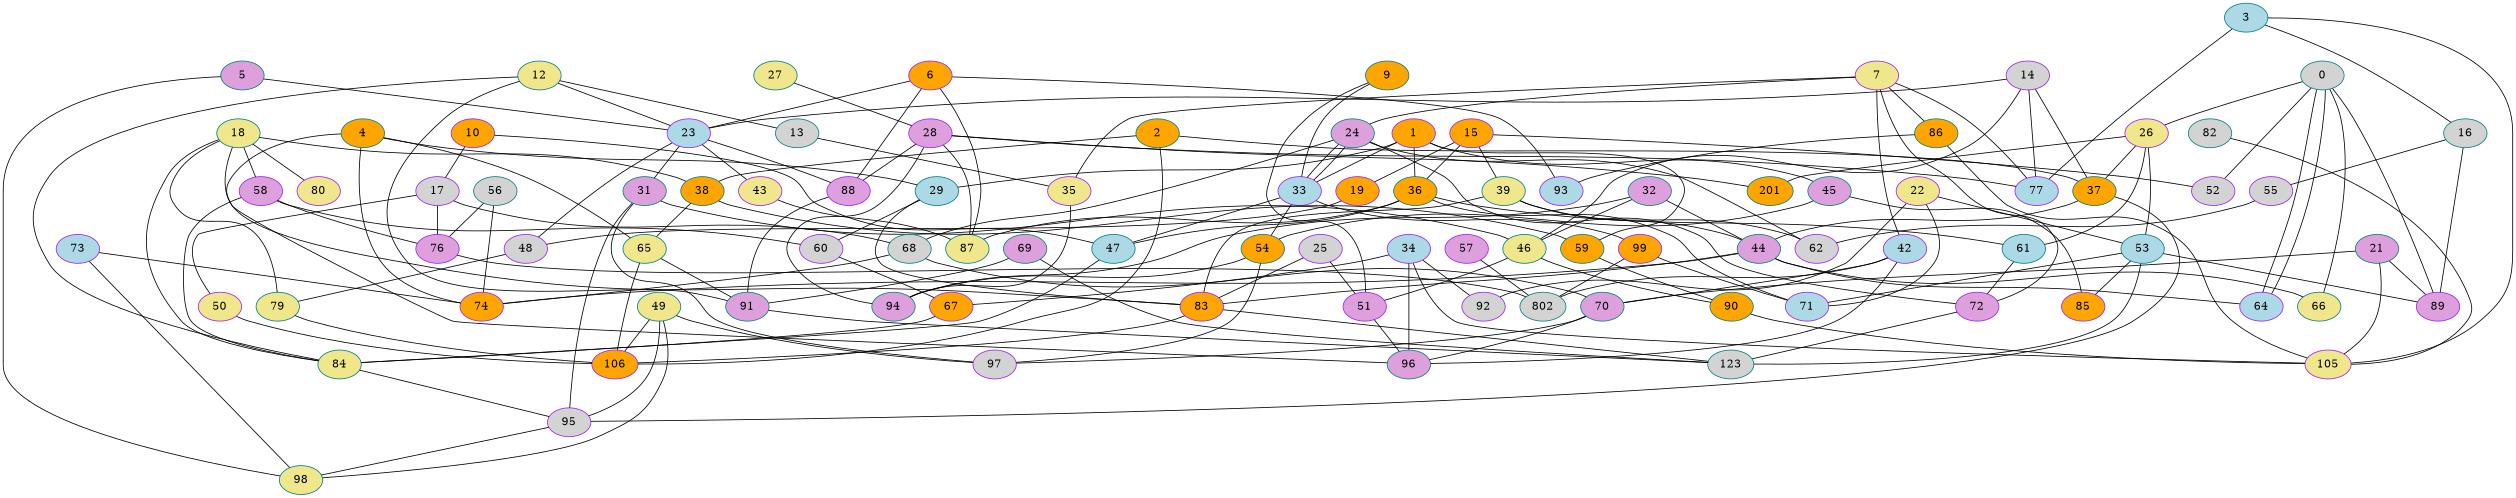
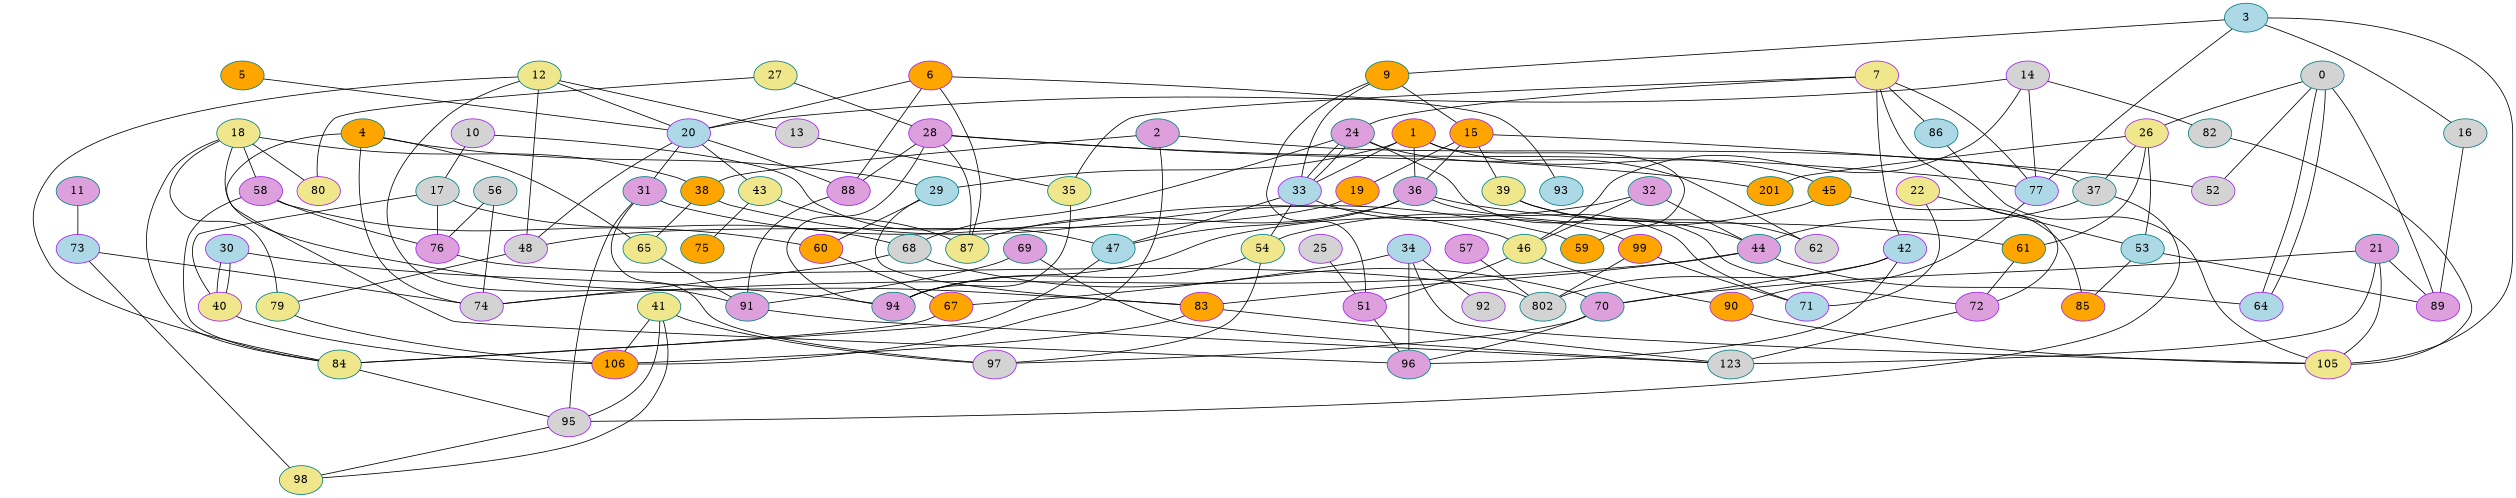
  graph {
    node [color=teal fillcolor=plum style=filled]
    1 [color=purple fillcolor=orange]
    29 [fillcolor=lightblue]
    33 [color=purple fillcolor=lightblue]
-   36 [fillcolor=orange]
-   45
+   36
+   45 [fillcolor=orange]
    59 [fillcolor=orange]
    83 [color=purple fillcolor=orange]
-   60 [color=purple fillcolor=lightgrey]
+   60 [color=purple fillcolor=orange]
    47 [fillcolor=lightblue]
-   54 [fillcolor=orange]
+   54 [fillcolor=khaki]
    99 [color=purple fillcolor=orange]
    87 [fillcolor=khaki]
    71 [color=purple fillcolor=lightblue]
-   61 [fillcolor=lightblue]
+   61 [fillcolor=orange]
    85 [color=purple fillcolor=orange]
-   90 [fillcolor=orange]
-   2 [fillcolor=orange]
-   37 [fillcolor=orange]
+   90 [color=purple fillcolor=orange]
+   2
+   37 [fillcolor=lightgrey]
    38 [fillcolor=orange]
    n20 [color=purple fillcolor=orange label=106]
    95 [color=purple fillcolor=lightgrey]
    44
    65 [fillcolor=khaki]
    62 [color=purple fillcolor=lightgrey]
    3 [fillcolor=lightblue]
    9 [fillcolor=orange]
    16 [fillcolor=lightgrey]
    77 [color=purple fillcolor=lightblue]
    n29 [color=purple fillcolor=khaki label=105]
    15 [color=purple fillcolor=orange]
    51 [color=purple]
    89 [color=purple]
-   55 [color=purple fillcolor=lightgrey]
    4 [fillcolor=orange]
-   74 [color=purple fillcolor=orange]
+   74 [color=purple fillcolor=lightgrey]
    96
    91
-   5
-   20 [color=purple fillcolor=lightblue label=23]
+   5 [fillcolor=orange]
+   20 [color=purple fillcolor=lightblue]
    98 [fillcolor=khaki]
    88 [color=purple]
    48 [color=purple fillcolor=lightgrey]
    31
-   43 [color=purple fillcolor=khaki]
+   43 [fillcolor=khaki]
    6 [color=purple fillcolor=orange]
-   93 [color=purple fillcolor=lightblue]
+   93 [fillcolor=lightblue]
    7 [color=purple fillcolor=khaki]
    24
-   35 [color=purple fillcolor=khaki]
+   35 [fillcolor=khaki]
    42 [color=purple fillcolor=lightblue]
    72 [color=purple]
-   86 [fillcolor=orange]
+   86 [fillcolor=lightblue]
    68 [fillcolor=lightgrey]
    94
    70
    n56 [fillcolor=lightgrey label=802]
    n57 [fillcolor=lightgrey label=123]
    n58 [fillcolor=lightgrey label=0]
    26 [color=purple fillcolor=khaki]
    52 [color=purple fillcolor=lightgrey]
    64 [color=purple fillcolor=lightblue]
-   66 [fillcolor=khaki]
    53 [fillcolor=lightblue]
    n64 [fillcolor=orange label=201]
    19 [color=purple fillcolor=orange]
    39 [fillcolor=khaki]
-   10 [color=purple fillcolor=orange]
-   17 [color=purple fillcolor=lightgrey]
-   40 [color=purple fillcolor=khaki label=50]
+   10 [color=purple fillcolor=lightgrey]
+   17 [fillcolor=lightgrey]
+   40 [color=purple fillcolor=khaki]
    76 [color=purple]
    84 [fillcolor=khaki]
+   11
    73 [color=purple fillcolor=lightblue]
    12 [fillcolor=khaki]
-   13 [fillcolor=lightgrey]
+   13 [color=purple fillcolor=lightgrey]
    79 [fillcolor=khaki]
    14 [color=purple fillcolor=lightgrey]
    46 [fillcolor=khaki]
    82 [fillcolor=lightgrey]
    18 [fillcolor=khaki]
    58 [color=purple]
    80 [color=purple fillcolor=khaki]
+   75 [fillcolor=orange]
    97 [color=purple fillcolor=lightgrey]
    21
    22 [color=purple fillcolor=khaki]
    92 [color=purple fillcolor=lightgrey]
    25 [color=purple fillcolor=lightgrey]
    27 [fillcolor=khaki]
    28 [color=purple]
    67 [color=purple fillcolor=orange]
+   30 [color=purple fillcolor=lightblue]
    32
    34 [color=purple fillcolor=lightblue]
-   49 [fillcolor=khaki]
+   49 [fillcolor=khaki label=41]
    56 [fillcolor=lightgrey]
    57 [color=purple]
    69
    1 -- 29
    1 -- 33
    1 -- 36
    1 -- 45
    1 -- 59
    29 -- 83
    29 -- 60
    33 -- 47
    33 -- 54
    33 -- 99
    36 -- 47
    36 -- 87
    36 -- 71
    36 -- 61
    45 -- 54
    45 -- 85
-   59 -- 90
+   77 -- 90
    83 -- n20
    83 -- n57
    60 -- 67
    47 -- 84
    54 -- 94
    54 -- 97
    99 -- 71
    99 -- n56
    61 -- 72
    90 -- n29
    2 -- 37
    2 -- 38
    2 -- n20
    37 -- 95
    37 -- 44
    38 -- 59
    38 -- 65
    95 -- 98
    44 -- 83
    44 -- 74
    44 -- 64
-   44 -- 66
-   65 -- n20
    65 -- 91
+   3 -- 9
    3 -- 16
    3 -- 77
    3 -- n29
    9 -- 33
+   9 -- 15
    9 -- 51
    16 -- 89
-   16 -- 55
    15 -- 36
    15 -- 52
    15 -- 19
    15 -- 39
    51 -- 96
-   55 -- 62
    4 -- 29
    4 -- 65
    4 -- 74
    4 -- 96
    91 -- n57
    5 -- 20
-   5 -- 98
    20 -- 88
    20 -- 48
    20 -- 31
    20 -- 43
    88 -- 91
    48 -- 79
    31 -- 95
    31 -- 46
    31 -- 97
    43 -- 87
+   43 -- 75
    6 -- 87
    6 -- 20
    6 -- 88
    6 -- 93
    7 -- 77
    7 -- 24
    7 -- 35
    7 -- 42
    7 -- 72
    7 -- 86
    24 -- 33
    24 -- 33
    24 -- 62
    24 -- 72
    24 -- 68
    35 -- 94
    42 -- 96
    42 -- 70
    42 -- n56
    72 -- n57
    86 -- n29
-   86 -- 93
    68 -- 74
    68 -- 70
    70 -- 96
    70 -- 97
    n58 -- 89
    n58 -- 26
    n58 -- 52
    n58 -- 64
    n58 -- 64
-   n58 -- 66
    26 -- 61
    26 -- 37
    26 -- 53
    26 -- n64
-   53 -- 71
    53 -- 85
    53 -- 89
-   53 -- n57
+   21 -- n57
    19 -- 48
-   39 -- 83
    39 -- 44
    39 -- 62
    10 -- 47
    10 -- 17
    17 -- 68
    17 -- 40
    17 -- 76
    40 -- n20
    76 -- n56
    84 -- 95
+   11 -- 73
    73 -- 74
    73 -- 98
    12 -- 91
    12 -- 20
+   12 -- 48
    12 -- 84
    12 -- 13
    13 -- 35
    79 -- n20
    14 -- 77
    14 -- 20
    14 -- 46
-   14 -- 37
+   14 -- 82
    46 -- 90
    46 -- 51
    82 -- n29
    18 -- 83
    18 -- 38
    18 -- 84
    18 -- 79
    18 -- 58
    18 -- 80
    58 -- 60
    58 -- 76
    58 -- 84
    21 -- n29
    21 -- 89
    21 -- 70
    22 -- 71
    22 -- 53
-   22 -- 92
-   25 -- 83
    25 -- 51
+   27 -- 80
    27 -- 28
    28 -- 87
    28 -- 77
    28 -- 88
    28 -- 94
    28 -- n64
    67 -- 84
+   30 -- 94
+   30 -- 40
+   30 -- 40
    32 -- 44
    32 -- 94
    32 -- 46
    34 -- n29
    34 -- 96
    34 -- 92
    34 -- 67
    49 -- n20
    49 -- 95
    49 -- 98
    49 -- 97
    56 -- 74
    56 -- 76
    57 -- n56
    69 -- 91
    69 -- n57
  }
